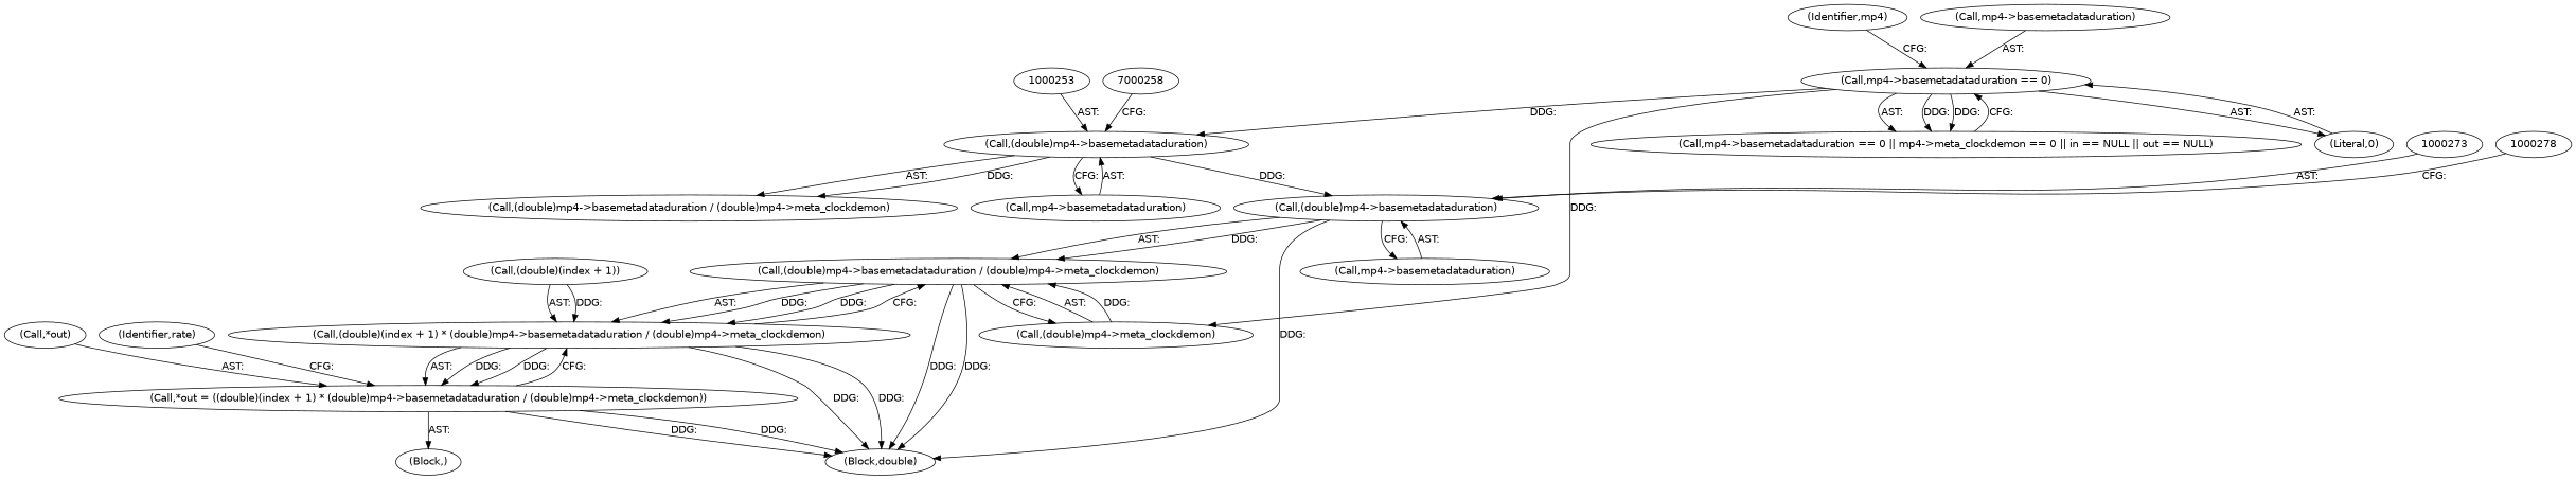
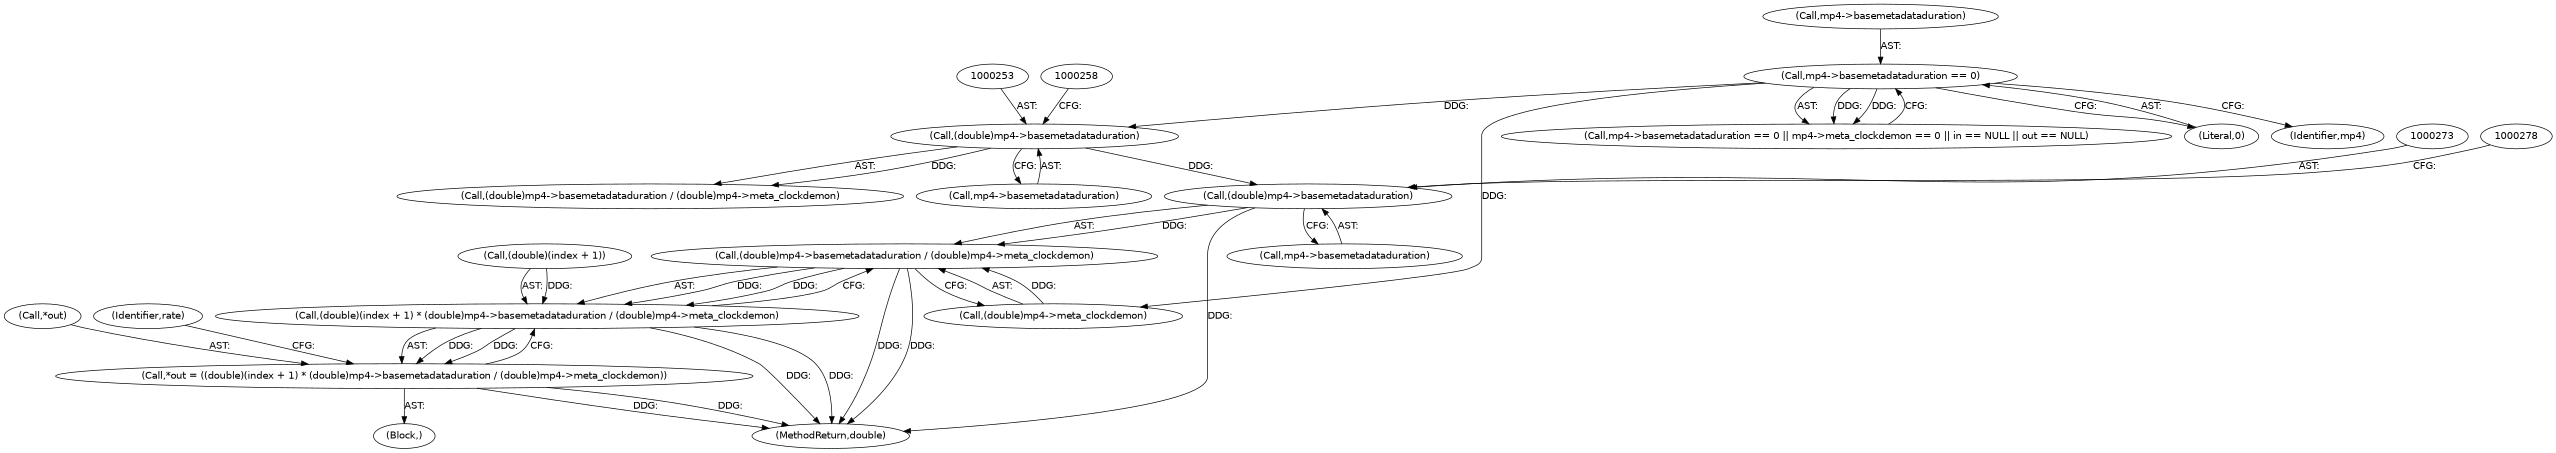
  digraph {
    fontname="DejaVu Sans"
    node [fontname="DejaVu Sans"]
    edge [fontname="DejaVu Sans"]
    n1 [label="(Call,(double)mp4->basemetadataduration)"]
    n2 [label="(Call,(double)mp4->basemetadataduration / (double)mp4->meta_clockdemon)"]
-   n3 [label="(Block,double)"]
+   n3 [label="(MethodReturn,double)"]
    n4 [label="(Call,mp4->basemetadataduration)"]
    n5 [label="(Call,(double)(index + 1) * (double)mp4->basemetadataduration / (double)mp4->meta_clockdemon)"]
    n6 [label="(Call,(double)mp4->meta_clockdemon)"]
    n7 [label="(Call,(double)mp4->basemetadataduration)"]
    n8 [label="(Call,(double)mp4->basemetadataduration / (double)mp4->meta_clockdemon)"]
    n9 [label="(Call,mp4->basemetadataduration)"]
    n10 [label="(Call,mp4->basemetadataduration == 0)"]
    n11 [label="(Call,mp4->basemetadataduration == 0 || mp4->meta_clockdemon == 0 || in == NULL || out == NULL)"]
    n12 [label="(Literal,0)"]
    n13 [label="(Call,*out = ((double)(index + 1) * (double)mp4->basemetadataduration / (double)mp4->meta_clockdemon))"]
    n14 [label="(Block,)"]
    n15 [label="(Identifier,mp4)"]
    n16 [label="(Call,(double)(index + 1))"]
    n17 [label="(Call,*out)"]
    n18 [label="(Identifier,rate)"]
    n19 [label="(Call,mp4->basemetadataduration)"]
    1000273
    1000278
    1000253
-   1000258 [label=7000258]
+   1000258
    n1 -> n2 [label="AST: "]
    n1 -> n2 [label="DDG: "]
    n1 -> n3 [label="DDG: "]
    n1 -> n4 [label="CFG: "]
    n2 -> n3 [label="DDG: "]
    n2 -> n3 [label="DDG: "]
    n2 -> n5 [label="AST: "]
    n2 -> n5 [label="DDG: "]
    n2 -> n5 [label="DDG: "]
    n2 -> n6 [label="CFG: "]
    n4 -> n1 [label="AST: "]
    n5 -> n2 [label="CFG: "]
    n5 -> n3 [label="DDG: "]
    n5 -> n3 [label="DDG: "]
    n5 -> n13 [label="AST: "]
    n5 -> n13 [label="DDG: "]
    n5 -> n13 [label="DDG: "]
    n6 -> n2 [label="AST: "]
    n6 -> n2 [label="DDG: "]
    n7 -> n1 [label="DDG: "]
    n7 -> n8 [label="AST: "]
    n7 -> n8 [label="DDG: "]
    n7 -> n9 [label="CFG: "]
    n9 -> n7 [label="AST: "]
    n10 -> n6 [label="DDG: "]
    n10 -> n7 [label="DDG: "]
    n10 -> n11 [label="AST: "]
    n10 -> n11 [label="DDG: "]
    n10 -> n11 [label="DDG: "]
-   n10 -> n12 [label="AST: "]
+   n10 -> n12 [label="CFG: "]
    n11 -> n10 [label="CFG: "]
    n12 -> n10 [label="AST: "]
    n13 -> n3 [label="DDG: "]
    n13 -> n3 [label="DDG: "]
    n13 -> n5 [label="CFG: "]
    n13 -> n14 [label="AST: "]
-   n15 -> n10 [label="CFG: "]
+   n10 -> n15 [label="CFG: "]
    n16 -> n5 [label="AST: "]
    n16 -> n5 [label="DDG: "]
    n17 -> n13 [label="AST: "]
    n18 -> n13 [label="CFG: "]
    n19 -> n10 [label="AST: "]
    1000273 -> n1 [label="AST: "]
    1000278 -> n1 [label="CFG: "]
    1000253 -> n7 [label="AST: "]
    1000258 -> n7 [label="CFG: "]
  }
